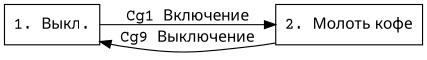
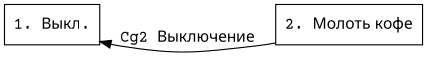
  digraph {
    rankdir=LR
    fontname="Courier Prime"
    node [shape=box fontname="Courier Prime"]
    edge [fontname="Courier Prime"]
    n1 [label="1. Выкл."]
    n2 [label="2. Молоть кофе"]
-   n1 -> n2 [label="Cg1 Включение"]
-   n2 -> n1 [label="Cg9 Выключение"]
+   n2 -> n1 [label="Cg2 Выключение"]
  }
